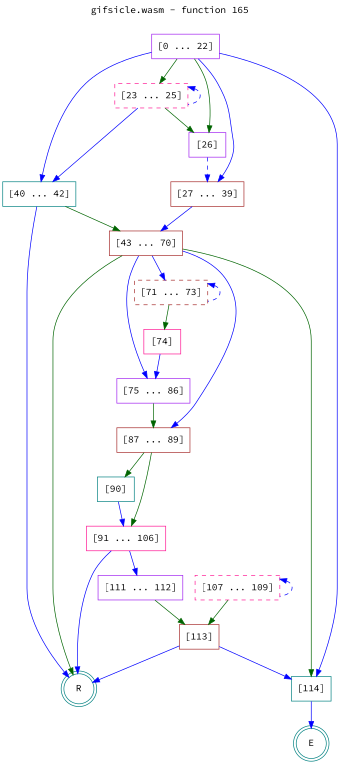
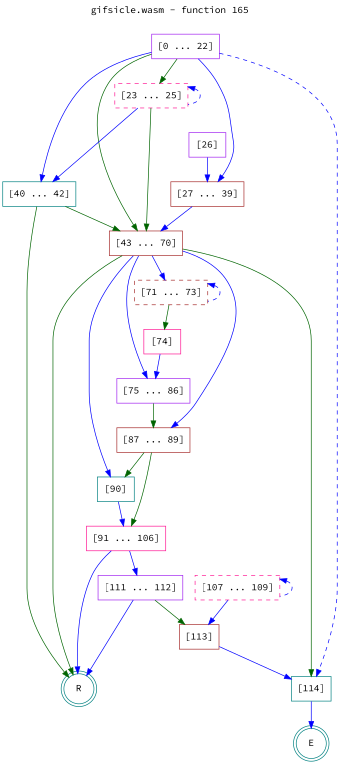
  digraph {
    fontname="Source Code Pro"
    label="gifsicle.wasm - function 165"
    labelfontcolor=black
    labelfontname=Helvetica
    labelfontsize=16
    labelloc=t
    node [color=teal fontname="Source Code Pro" shape=box style=solid]
    edge [color=blue fontname="Source Code Pro"]
    E [shape=doublecircle style=""]
    n2 [label=R shape=doublecircle style=""]
    n3 [color=purple label="[0 ... 22]"]
    n4 [color=deeppink label="[23 ... 25]" style=dashed]
    n5 [color=brown label="[27 ... 39]"]
    n6 [label="[40 ... 42]"]
    n7 [color=brown label="[43 ... 70]"]
    n8 [label="[114]"]
    n9 [color=purple label="[26]"]
    n10 [color=brown label="[71 ... 73]" style=dashed]
    n11 [color=purple label="[75 ... 86]"]
    n12 [color=brown label="[87 ... 89]"]
    n13 [label="[90]"]
    n14 [color=deeppink label="[74]"]
    n15 [color=deeppink label="[91 ... 106]"]
    n16 [color=purple label="[111 ... 112]"]
    n17 [color=deeppink label="[107 ... 109]" style=dashed]
    n18 [color=brown label="[113]"]
    n3 -> n4 [color=darkgreen]
    n3 -> n5
    n3 -> n6
-   n3 -> n9 [color=darkgreen]
-   n3 -> n8
+   n3 -> n7 [color=darkgreen]
+   n3 -> n8 [style=dashed]
    n4 -> n4 [dir=back style=dashed]
    n4 -> n6
-   n4 -> n9 [color=darkgreen]
+   n4 -> n7 [color=darkgreen]
    n5 -> n7
-   n6 -> n2
+   n6 -> n2 [color=darkgreen]
    n6 -> n7 [color=darkgreen]
    n7 -> n2 [color=darkgreen]
    n7 -> n8 [color=darkgreen]
    n7 -> n10
    n7 -> n11
    n7 -> n12
+   n7 -> n13
    n8 -> E
-   n9 -> n5 [style=dashed]
+   n9 -> n5
    n10 -> n10 [dir=back style=dashed]
    n10 -> n14 [color=darkgreen]
    n11 -> n12 [color=darkgreen]
    n12 -> n13 [color=darkgreen]
    n12 -> n15 [color=darkgreen]
    n13 -> n15
    n14 -> n11
    n15 -> n2
    n15 -> n16
-   n18 -> n2
+   n16 -> n2
    n16 -> n18 [color=darkgreen]
    n17 -> n17 [dir=back style=dashed]
-   n17 -> n18 [color=darkgreen]
+   n17 -> n18
    n18 -> n8
  }
